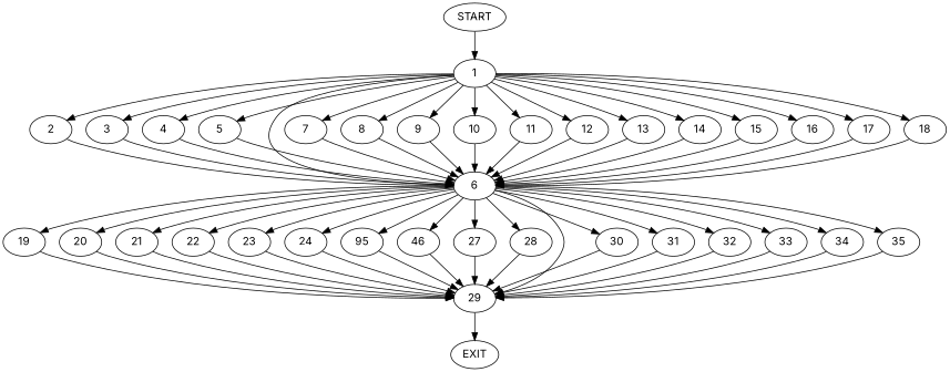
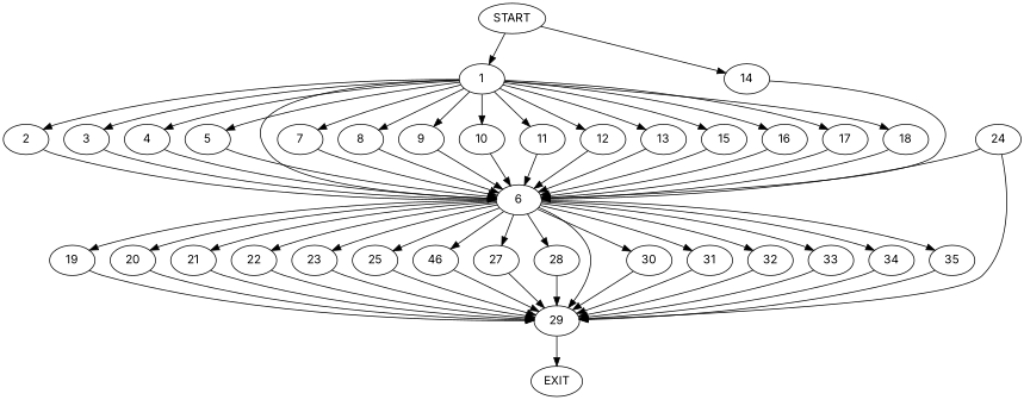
  digraph {
    fontname=Inter
    node [fontname=Inter]
    edge [fontname=Inter]
    n1 [label=START]
    1
    2
    3
    4
    5
    6
    7
    8
    9
    10
    11
    12
    13
    14
    15
    16
    17
    18
    n20 [label=EXIT]
    19
    20
    21
    22
    23
    24
-   25 [label=95]
+   25
    n28 [label=46]
    27
    28
    29
    30
    31
    32
    33
    34
    35
    n1 -> 1
    1 -> 2
    1 -> 3
    1 -> 4
    1 -> 5
    1 -> 6
    1 -> 7
    1 -> 8
    1 -> 9
    1 -> 10
    1 -> 11
    1 -> 12
    1 -> 13
-   1 -> 14
+   n1 -> 14
    1 -> 15
    1 -> 16
    1 -> 17
    1 -> 18
    2 -> 6
    3 -> 6
    4 -> 6
    5 -> 6
    6 -> 19
    6 -> 20
    6 -> 21
    6 -> 22
    6 -> 23
-   6 -> 24
+   24 -> 6
    6 -> 25
    6 -> n28
    6 -> 27
    6 -> 28
    6 -> 29
    6 -> 30
    6 -> 31
    6 -> 32
    6 -> 33
    6 -> 34
    6 -> 35
    7 -> 6
    8 -> 6
    9 -> 6
    10 -> 6
    11 -> 6
    12 -> 6
    13 -> 6
    14 -> 6
    15 -> 6
    16 -> 6
    17 -> 6
    18 -> 6
    19 -> 29
    20 -> 29
    21 -> 29
    22 -> 29
    23 -> 29
    24 -> 29
    25 -> 29
    n28 -> 29
    27 -> 29
    28 -> 29
    29 -> n20
    30 -> 29
    31 -> 29
    32 -> 29
    33 -> 29
    34 -> 29
    35 -> 29
  }
